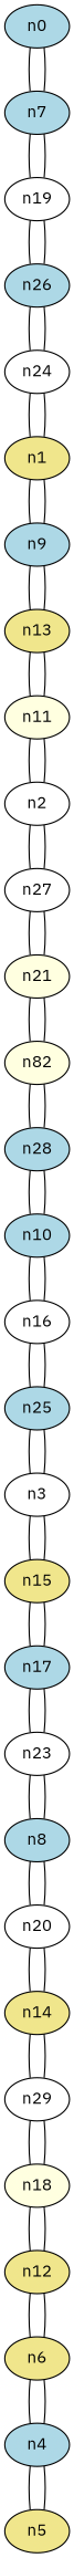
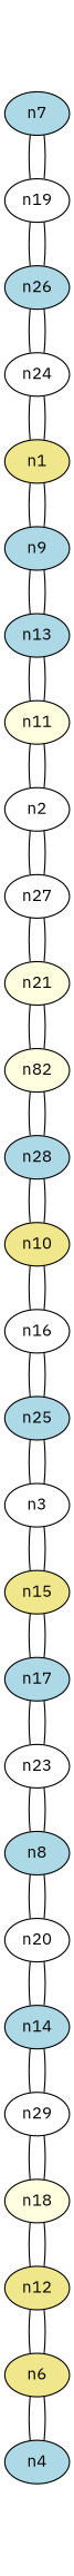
  graph {
    fontname="IBM Plex Sans"
    node [fillcolor=lightblue fontname="IBM Plex Sans" style=filled]
    edge [fontname="IBM Plex Sans"]
-   n0
    n7
    n19 [fillcolor=white]
    n1 [fillcolor=khaki]
    n9
    n24 [fillcolor=white]
-   n13 [fillcolor=khaki]
+   n13
    n26
    n2 [fillcolor=white]
    n11 [fillcolor=lightyellow]
    n27 [fillcolor=white]
    n21 [fillcolor=lightyellow]
    n3 [fillcolor=white]
    n15 [fillcolor=khaki]
    n25
    n17
    n16 [fillcolor=white]
-   n5 [fillcolor=khaki]
    n4
    n6 [fillcolor=khaki]
    n12 [fillcolor=khaki]
    n18 [fillcolor=lightyellow]
    n20 [fillcolor=white]
    n8
    n23 [fillcolor=white]
-   n14 [fillcolor=khaki]
-   n10
+   n14
+   n10 [fillcolor=khaki]
    n28
    n22 [fillcolor=lightyellow label=n82]
    n29 [fillcolor=white]
-   n0 -- n7
-   n7 -- n0
    n7 -- n19
    n19 -- n7
    n19 -- n26
    n1 -- n9
    n1 -- n24
    n9 -- n1
    n9 -- n13
    n24 -- n1
    n24 -- n26
    n13 -- n9
    n13 -- n11
    n26 -- n19
    n26 -- n24
    n2 -- n11
    n2 -- n27
    n11 -- n13
    n11 -- n2
    n27 -- n2
    n27 -- n21
    n21 -- n27
    n21 -- n22
    n3 -- n15
    n3 -- n25
    n15 -- n3
    n15 -- n17
    n25 -- n3
    n25 -- n16
    n17 -- n15
    n17 -- n23
    n16 -- n25
    n16 -- n10
-   n5 -- n4
-   n4 -- n5
    n4 -- n6
    n6 -- n4
    n6 -- n12
    n12 -- n6
    n12 -- n18
    n18 -- n12
    n18 -- n29
    n20 -- n8
    n20 -- n14
    n8 -- n20
    n8 -- n23
    n23 -- n17
    n23 -- n8
    n14 -- n20
    n14 -- n29
    n10 -- n16
    n10 -- n28
    n28 -- n10
    n28 -- n22
    n22 -- n21
    n22 -- n28
    n29 -- n18
    n29 -- n14
  }
